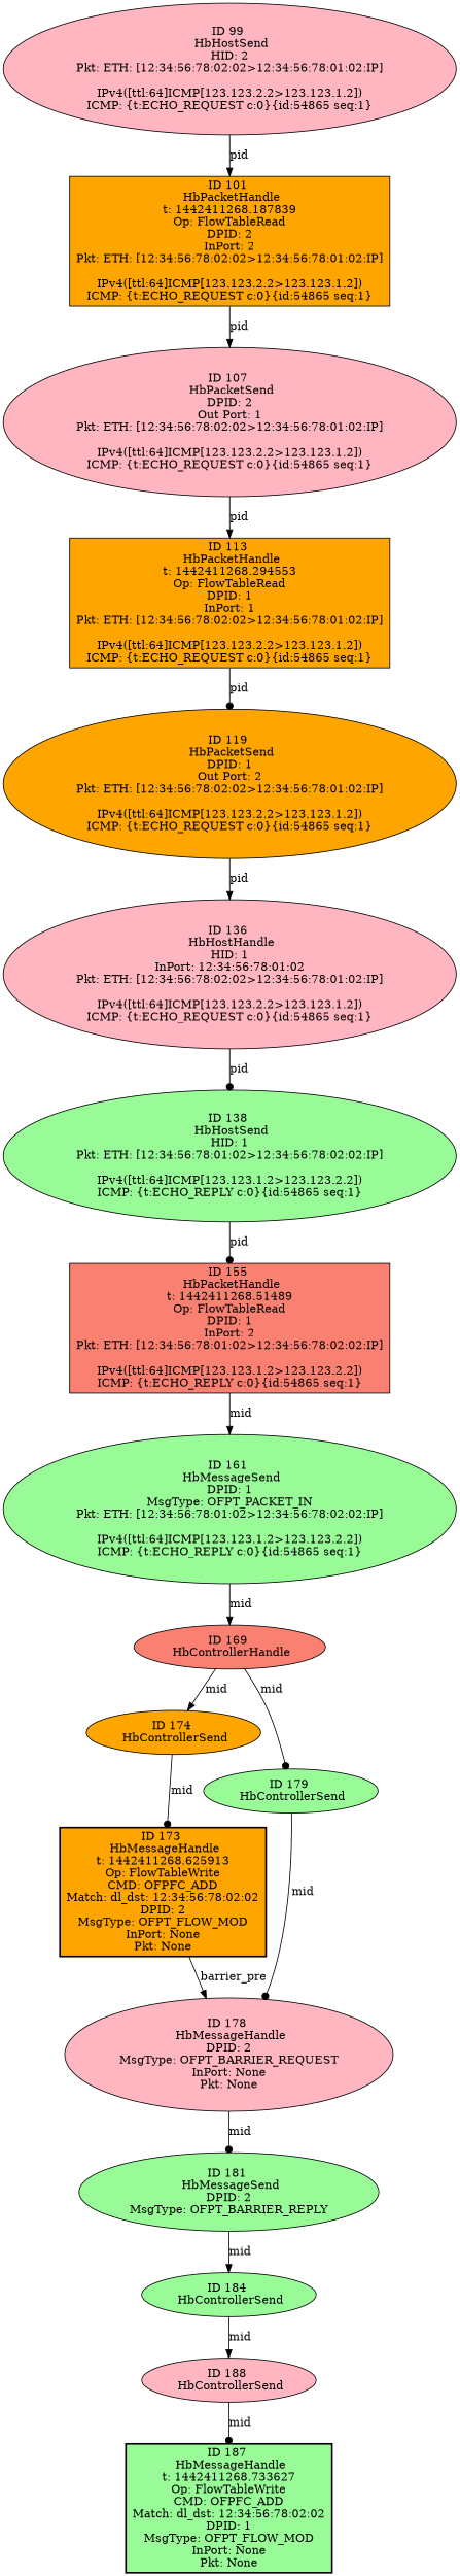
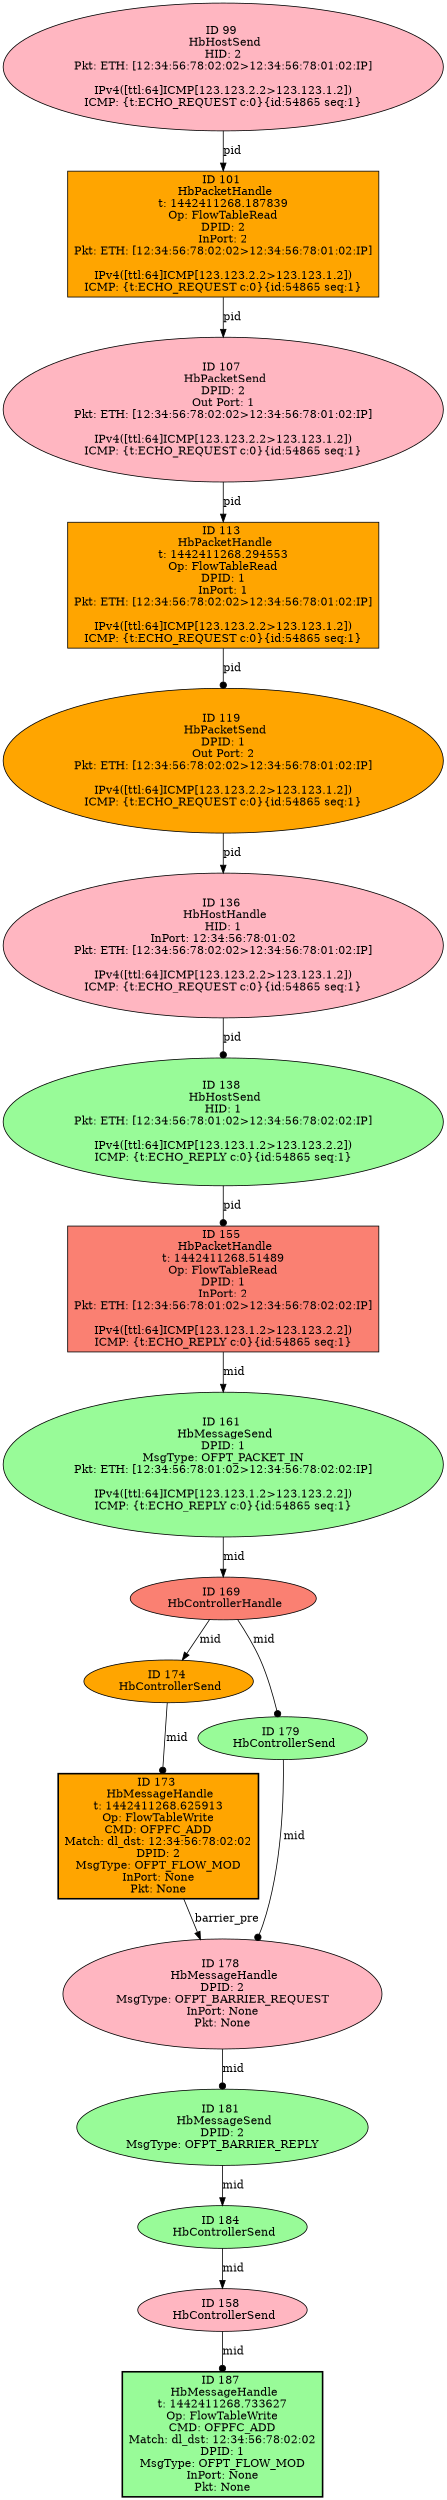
  strict digraph {
    node [fillcolor=palegreen shape=oval style=filled]
    edge [arrowhead=normal rel=mid]
    n1 [event="hb_events.HbMessageSend object at 0x1089e8210" label="ID 161 \n HbMessageSend\nDPID: 1\nMsgType: OFPT_PACKET_IN\nPkt: ETH: [12:34:56:78:01:02>12:34:56:78:02:02:IP]\n\nIPv4([ttl:64]ICMP[123.123.1.2>123.123.2.2])\nICMP: {t:ECHO_REPLY c:0}{id:54865 seq:1}"]
    n2 [event="hb_events.HbControllerHandle object at 0x1089e84d0" fillcolor=salmon label="ID 169 \n HbControllerHandle"]
    n3 [event="hb_events.HbControllerSend object at 0x1089e8350" fillcolor=orange label="ID 174 \n HbControllerSend"]
    n4 [event="hb_events.HbControllerSend object at 0x1089e8b50" label="ID 179 \n HbControllerSend"]
    n5 [event="hb_events.HbHostSend object at 0x1089c8310" fillcolor=lightpink label="ID 99 \n HbHostSend\nHID: 2\nPkt: ETH: [12:34:56:78:02:02>12:34:56:78:01:02:IP]\n\nIPv4([ttl:64]ICMP[123.123.2.2>123.123.1.2])\nICMP: {t:ECHO_REQUEST c:0}{id:54865 seq:1}"]
    n6 [event="hb_events.HbPacketHandle object at 0x1089c8790" fillcolor=orange label="ID 101 \n HbPacketHandle\nt: 1442411268.187839\nOp: FlowTableRead\nDPID: 2\nInPort: 2\nPkt: ETH: [12:34:56:78:02:02>12:34:56:78:01:02:IP]\n\nIPv4([ttl:64]ICMP[123.123.2.2>123.123.1.2])\nICMP: {t:ECHO_REQUEST c:0}{id:54865 seq:1}" shape=box]
    n7 [event="hb_events.HbPacketSend object at 0x1089c8c10" fillcolor=lightpink label="ID 107 \n HbPacketSend\nDPID: 2\nOut Port: 1\nPkt: ETH: [12:34:56:78:02:02>12:34:56:78:01:02:IP]\n\nIPv4([ttl:64]ICMP[123.123.2.2>123.123.1.2])\nICMP: {t:ECHO_REQUEST c:0}{id:54865 seq:1}"]
    n8 [event="hb_events.HbPacketHandle object at 0x1089d1650" fillcolor=orange label="ID 113 \n HbPacketHandle\nt: 1442411268.294553\nOp: FlowTableRead\nDPID: 1\nInPort: 1\nPkt: ETH: [12:34:56:78:02:02>12:34:56:78:01:02:IP]\n\nIPv4([ttl:64]ICMP[123.123.2.2>123.123.1.2])\nICMP: {t:ECHO_REQUEST c:0}{id:54865 seq:1}" shape=box]
    n9 [event="hb_events.HbHostHandle object at 0x1089d8c50" fillcolor=lightpink label="ID 136 \n HbHostHandle\nHID: 1\nInPort: 12:34:56:78:01:02\nPkt: ETH: [12:34:56:78:02:02>12:34:56:78:01:02:IP]\n\nIPv4([ttl:64]ICMP[123.123.2.2>123.123.1.2])\nICMP: {t:ECHO_REQUEST c:0}{id:54865 seq:1}"]
    n10 [event="hb_events.HbHostSend object at 0x1089d8e90" label="ID 138 \n HbHostSend\nHID: 1\nPkt: ETH: [12:34:56:78:01:02>12:34:56:78:02:02:IP]\n\nIPv4([ttl:64]ICMP[123.123.1.2>123.123.2.2])\nICMP: {t:ECHO_REPLY c:0}{id:54865 seq:1}"]
    n11 [event="hb_events.HbPacketHandle object at 0x1089e0450" fillcolor=salmon label="ID 155 \n HbPacketHandle\nt: 1442411268.51489\nOp: FlowTableRead\nDPID: 1\nInPort: 2\nPkt: ETH: [12:34:56:78:01:02>12:34:56:78:02:02:IP]\n\nIPv4([ttl:64]ICMP[123.123.1.2>123.123.2.2])\nICMP: {t:ECHO_REPLY c:0}{id:54865 seq:1}" shape=box]
    n12 [event="hb_events.HbMessageHandle object at 0x1089e8a90" fillcolor=orange label="ID 173 \n HbMessageHandle\nt: 1442411268.625913\nOp: FlowTableWrite\nCMD: OFPFC_ADD\nMatch: dl_dst: 12:34:56:78:02:02\nDPID: 2\nMsgType: OFPT_FLOW_MOD\nInPort: None\nPkt: None" shape=box style="bold,filled"]
    n13 [event="hb_events.HbMessageHandle object at 0x1089e8c10" fillcolor=lightpink label="ID 178 \n HbMessageHandle\nDPID: 2\nMsgType: OFPT_BARRIER_REQUEST\nInPort: None\nPkt: None"]
    n14 [event="hb_events.HbPacketSend object at 0x1089d1ad0" fillcolor=orange label="ID 119 \n HbPacketSend\nDPID: 1\nOut Port: 2\nPkt: ETH: [12:34:56:78:02:02>12:34:56:78:01:02:IP]\n\nIPv4([ttl:64]ICMP[123.123.2.2>123.123.1.2])\nICMP: {t:ECHO_REQUEST c:0}{id:54865 seq:1}"]
    n15 [event="hb_events.HbMessageSend object at 0x1089e8d10" label="ID 181 \n HbMessageSend\nDPID: 2\nMsgType: OFPT_BARRIER_REPLY"]
    n16 [event="hb_events.HbControllerHandle object at 0x1089e8cd0" label="ID 184 \n HbControllerSend"]
-   n17 [event="hb_events.HbControllerSend object at 0x1089e8c90" fillcolor=lightpink label="ID 188 \n HbControllerSend"]
+   n17 [event="hb_events.HbControllerSend object at 0x1089e8c90" fillcolor=lightpink label="ID 158 \n HbControllerSend"]
    n18 [event="hb_events.HbMessageHandle object at 0x1089e8610" label="ID 187 \n HbMessageHandle\nt: 1442411268.733627\nOp: FlowTableWrite\nCMD: OFPFC_ADD\nMatch: dl_dst: 12:34:56:78:02:02\nDPID: 1\nMsgType: OFPT_FLOW_MOD\nInPort: None\nPkt: None" shape=box style="bold,filled"]
    n1 -> n2 [label=mid]
    n2 -> n3 [label=mid]
    n2 -> n4 [arrowhead=dot label=mid]
    n3 -> n12 [arrowhead=dot label=mid]
    n4 -> n13 [arrowhead=dot label=mid]
    n5 -> n6 [label=pid rel=pid]
    n6 -> n7 [label=pid rel=pid]
    n7 -> n8 [label=pid rel=pid]
    n8 -> n14 [arrowhead=dot label=pid rel=pid]
    n9 -> n10 [arrowhead=dot label=pid rel=pid]
    n10 -> n11 [arrowhead=dot label=pid rel=pid]
    n11 -> n1 [label=mid]
    n12 -> n13 [label=barrier_pre rel=barrier_pre]
    n13 -> n15 [arrowhead=dot label=mid]
    n14 -> n9 [label=pid rel=pid]
    n15 -> n16 [label=mid]
    n16 -> n17 [label=mid]
    n17 -> n18 [arrowhead=dot label=mid]
  }
